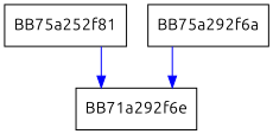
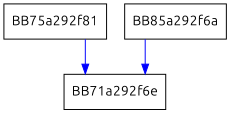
  digraph {
    fontname=Ubuntu
    splines=ortho
    node [fontname=Ubuntu shape=box]
    edge [color=blue fontname=Ubuntu]
    n1 [label=BB71a292f6e]
-   BB75a292f81 [label=BB75a252f81]
-   BB75a292f6a
+   BB75a292f81
+   BB75a292f6a [label=BB85a292f6a]
    BB75a292f81 -> n1
    BB75a292f6a -> n1
  }
